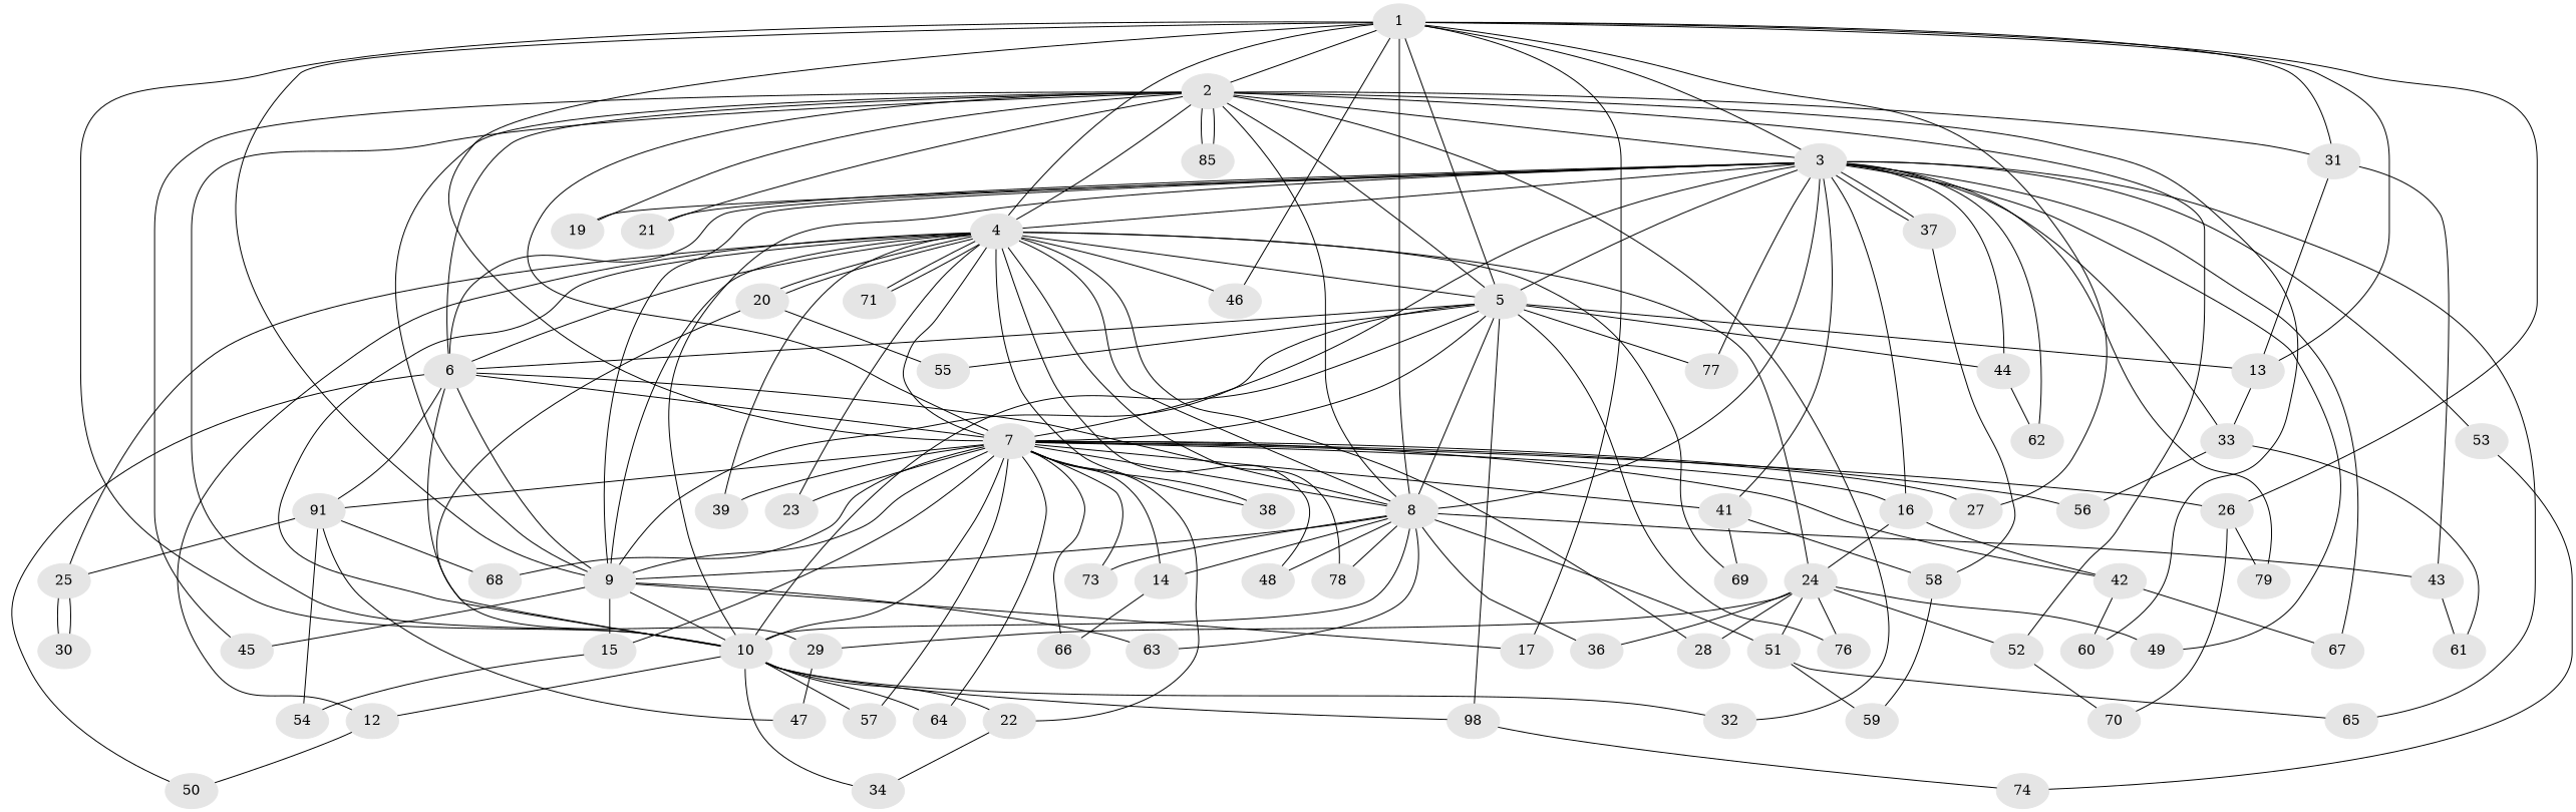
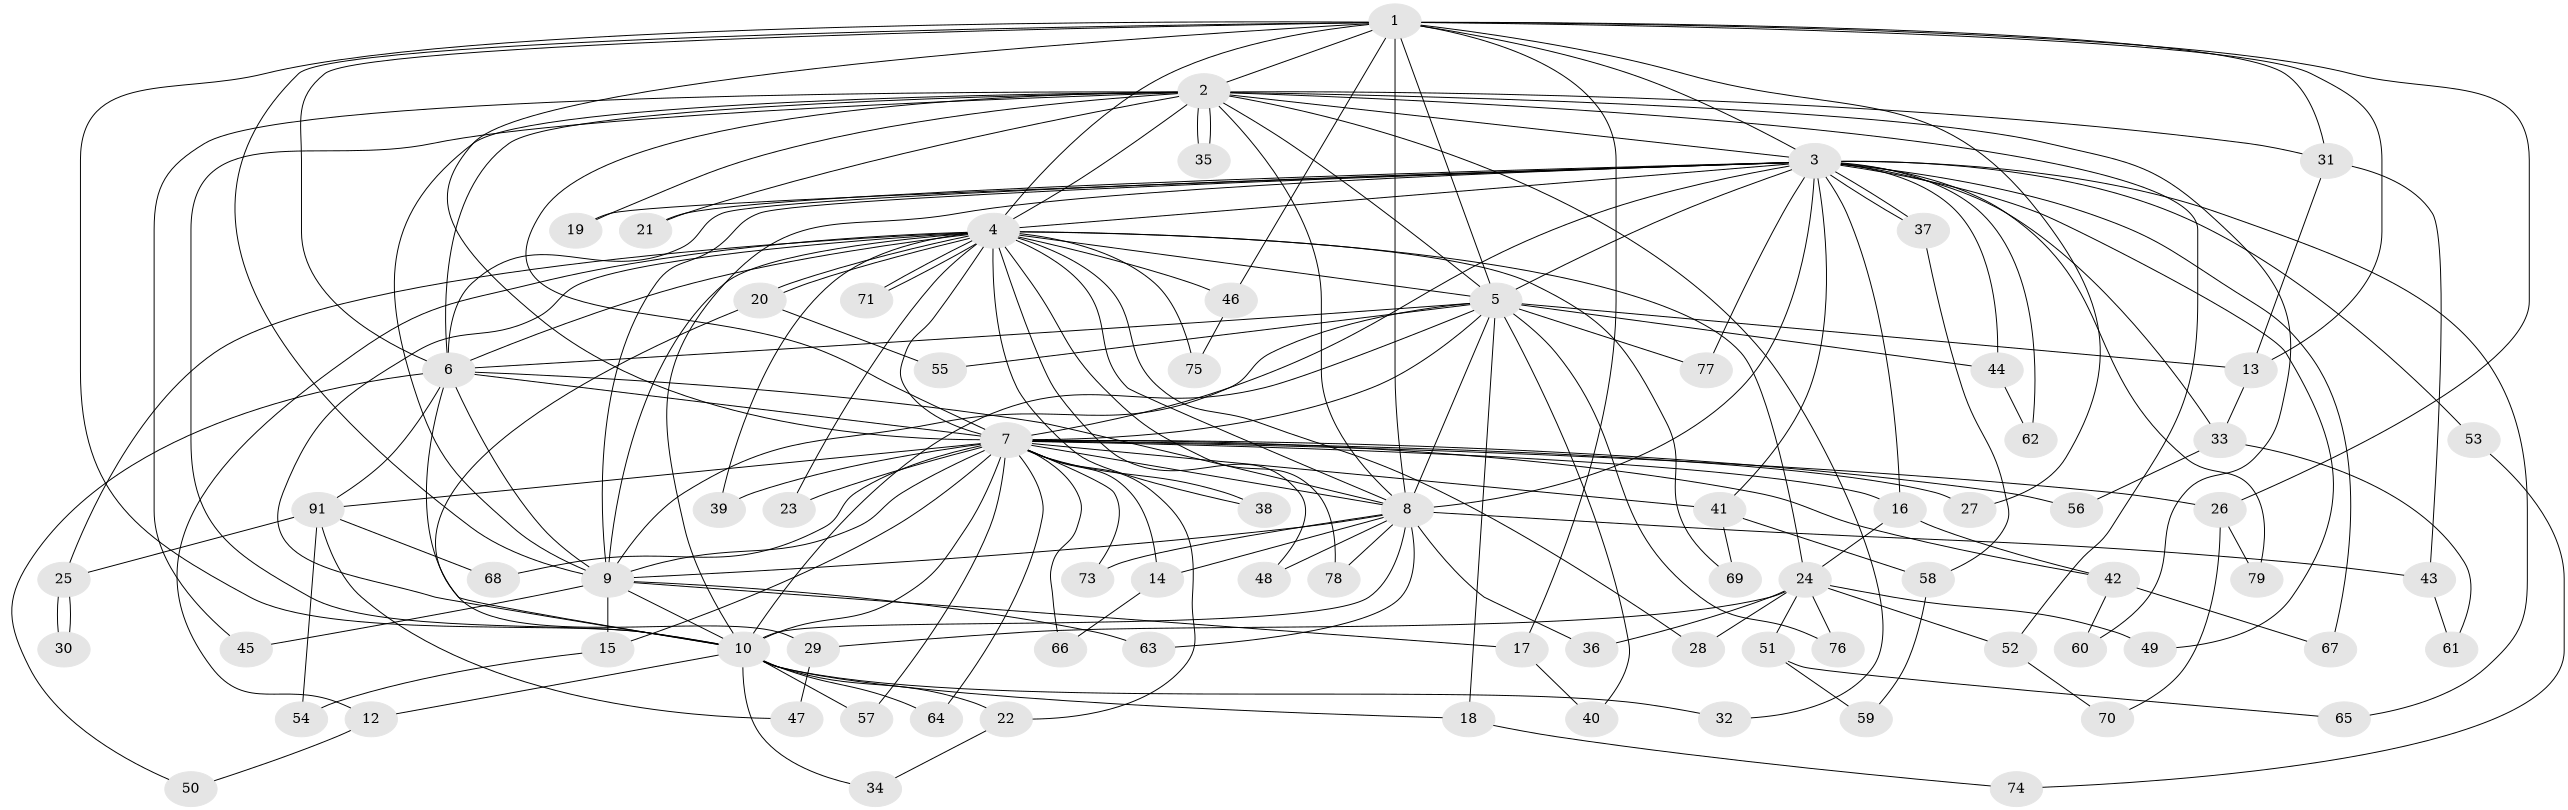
  graph {
    node [color=gray90 style=filled]
    1
    2
    3
    4
    5
    6
    7
    8
    9
    10
    13
    17
    26
    27
    31
    46
    19
    21
    32
-   35 [label=85]
+   35
    45
    52
    60
    16
    33
    37
    41
    44
    49
    53
    62
    65
    67
    77
    79
    12
    20
    23
    24
    25
    28
    38
    39
    48
    69
    71
+   75
    78
-   18 [label=98]
+   18
+   40
    55
    76
    n53 [label=91]
    50
    14
    15
    22
    42
    56
    57
    64
    66
    68
    73
    36
    43
    51
    63
    34
    70
    61
    58
    74
    29
    30
    47
    54
    59
    1 -- 2
    1 -- 3
    1 -- 4
    1 -- 5
+   1 -- 6
    1 -- 7
    1 -- 8
    1 -- 9
    1 -- 10
    1 -- 13
    1 -- 17
    1 -- 26
    1 -- 27
    1 -- 31
    1 -- 46
    2 -- 3
    2 -- 4
    2 -- 5
    2 -- 6
    2 -- 7
    2 -- 8
    2 -- 9
    2 -- 10
    2 -- 31
    2 -- 19
    2 -- 21
    2 -- 32
    2 -- 35
    2 -- 35
    2 -- 45
    2 -- 52
    2 -- 60
    3 -- 4
    3 -- 5
    3 -- 6
    3 -- 7
    3 -- 8
    3 -- 9
    3 -- 10
    3 -- 19
    3 -- 21
    3 -- 16
    3 -- 33
    3 -- 37
    3 -- 37
    3 -- 41
    3 -- 44
    3 -- 49
    3 -- 53
    3 -- 62
    3 -- 65
    3 -- 67
    3 -- 77
    3 -- 79
    4 -- 5
    4 -- 6
    4 -- 7
    4 -- 8
    4 -- 9
    4 -- 10
    4 -- 46
    4 -- 12
    4 -- 20
    4 -- 20
    4 -- 23
    4 -- 24
    4 -- 25
    4 -- 28
    4 -- 38
    4 -- 39
    4 -- 48
    4 -- 69
    4 -- 71
    4 -- 71
+   4 -- 75
    4 -- 78
    5 -- 6
    5 -- 7
    5 -- 8
    5 -- 9
    5 -- 10
    5 -- 13
    5 -- 44
    5 -- 77
    5 -- 18
+   5 -- 40
    5 -- 55
    5 -- 76
    6 -- 7
    6 -- 8
    6 -- 9
    6 -- 10
    6 -- n53
    6 -- 50
    7 -- 8
    7 -- 9
    7 -- 10
    7 -- 26
    7 -- 27
    7 -- 16
    7 -- 41
    7 -- 23
    7 -- 38
    7 -- 39
    7 -- n53
    7 -- 14
    7 -- 15
    7 -- 22
    7 -- 42
    7 -- 56
    7 -- 57
    7 -- 64
    7 -- 66
    7 -- 68
    7 -- 73
    8 -- 9
    8 -- 10
    8 -- 48
    8 -- 78
    8 -- 14
    8 -- 73
    8 -- 36
    8 -- 43
-   8 -- 51
    8 -- 63
    9 -- 10
    9 -- 17
    9 -- 45
    9 -- 15
    9 -- 63
    10 -- 32
    10 -- 12
    10 -- 18
    10 -- 22
    10 -- 57
    10 -- 64
    10 -- 34
    13 -- 33
+   17 -- 40
    26 -- 79
    26 -- 70
    31 -- 13
    31 -- 43
+   46 -- 75
    52 -- 70
    16 -- 24
    16 -- 42
    33 -- 56
    33 -- 61
    37 -- 58
    41 -- 69
    41 -- 58
    44 -- 62
    53 -- 74
    12 -- 50
    20 -- 55
    20 -- 29
    24 -- 52
    24 -- 49
    24 -- 28
    24 -- 76
    24 -- 36
    24 -- 51
    24 -- 29
    25 -- 30
    25 -- 30
    18 -- 74
    n53 -- 25
    n53 -- 68
    n53 -- 47
    n53 -- 54
    14 -- 66
    15 -- 54
    22 -- 34
    42 -- 60
    42 -- 67
    43 -- 61
    51 -- 65
    51 -- 59
    58 -- 59
    29 -- 47
  }
